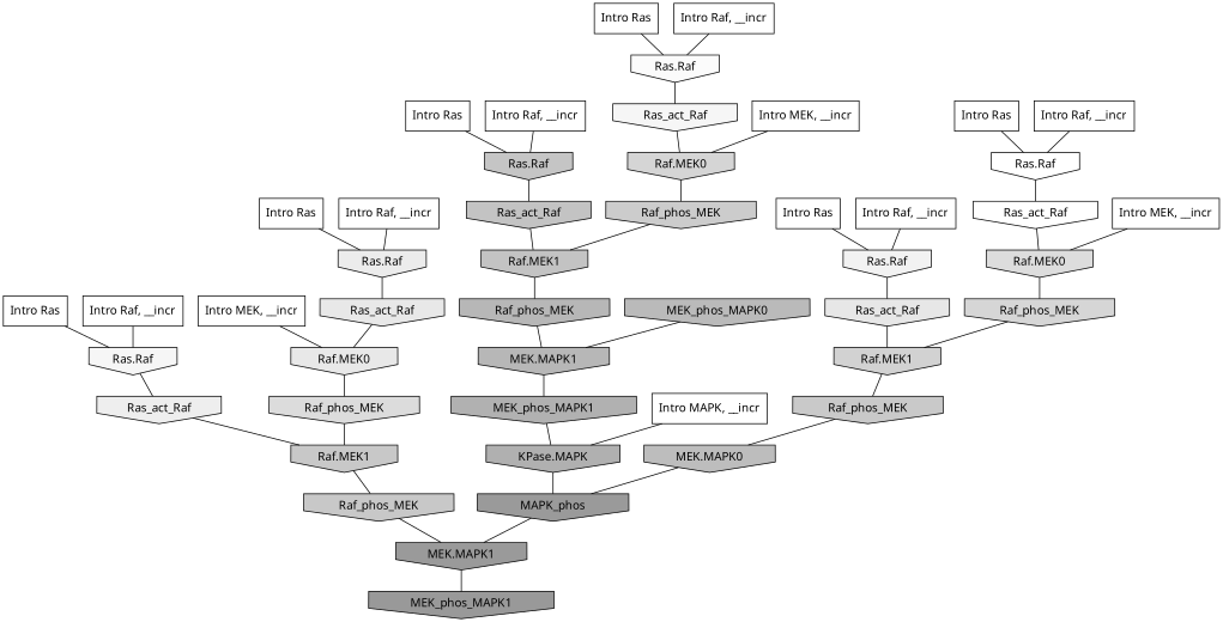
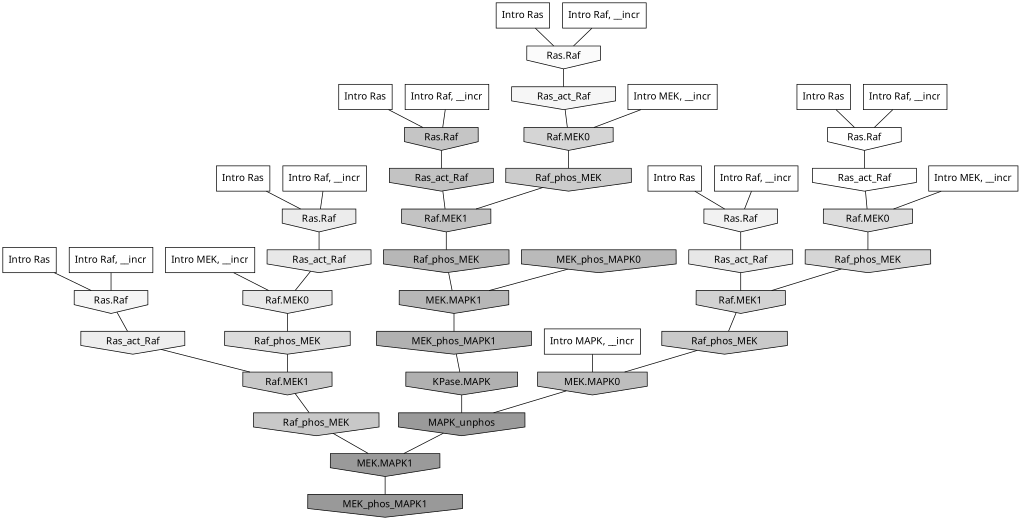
  digraph {
    rankdir=TB
    ranksep=0.30
    node [fillcolor="0.000 0.000 1.000" fontname="CMU Serif" shape=invhouse style=filled]
    edge [color="0.000 0.000 0.000" dir=none fontname="CMU Serif"]
    n1 [label="Intro Ras" shape=rectangle]
    n2 [fillcolor="0.000 0.000 0.949" label="Ras.Raf"]
    n3 [fillcolor="0.000 0.000 0.906" label=Ras_act_Raf]
    n4 [label="Intro Ras" shape=rectangle]
    n5 [fillcolor="0.000 0.000 0.983" label="Ras.Raf"]
    n6 [fillcolor="0.000 0.000 0.964" label=Ras_act_Raf]
    n7 [label="Intro Ras" shape=rectangle]
    n8 [fillcolor="0.000 0.000 0.963" label="Ras.Raf"]
    n9 [fillcolor="0.000 0.000 0.930" label=Ras_act_Raf]
    n10 [label="Intro Ras" shape=rectangle]
    n11 [label="Ras.Raf"]
    n12 [label=Ras_act_Raf]
    n13 [label="Intro Ras" shape=rectangle]
    n14 [fillcolor="0.000 0.000 0.770" label="Ras.Raf"]
    n15 [fillcolor="0.000 0.000 0.763" label=Ras_act_Raf]
    n16 [label="Intro Ras" shape=rectangle]
    n17 [fillcolor="0.000 0.000 0.924" label="Ras.Raf"]
    n18 [fillcolor="0.000 0.000 0.907" label=Ras_act_Raf]
    n19 [label="Intro Raf, __incr" shape=rectangle]
    n20 [label="Intro Raf, __incr" shape=rectangle]
    n21 [label="Intro Raf, __incr" shape=rectangle]
    n22 [label="Intro Raf, __incr" shape=rectangle]
    n23 [label="Intro Raf, __incr" shape=rectangle]
    n24 [label="Intro Raf, __incr" shape=rectangle]
    n25 [label="Intro MEK, __incr" shape=rectangle]
    n26 [fillcolor="0.000 0.000 0.907" label="Raf.MEK0"]
    n27 [fillcolor="0.000 0.000 0.860" label=Raf_phos_MEK]
    n28 [label="Intro MEK, __incr" shape=rectangle]
    n29 [fillcolor="0.000 0.000 0.833" label="Raf.MEK0"]
    n30 [fillcolor="0.000 0.000 0.798" label=Raf_phos_MEK]
    n31 [label="Intro MEK, __incr" shape=rectangle]
    n32 [fillcolor="0.000 0.000 0.865" label="Raf.MEK0"]
    n33 [fillcolor="0.000 0.000 0.838" label=Raf_phos_MEK]
    n34 [label="Intro MAPK, __incr" shape=rectangle]
    n35 [fillcolor="0.000 0.000 0.739" label="MEK.MAPK0"]
-   n36 [fillcolor="0.000 0.000 0.602" label=MAPK_phos]
+   n36 [fillcolor="0.000 0.000 0.602" label=MAPK_unphos]
    n37 [fillcolor="0.000 0.000 0.688" label="KPase.MAPK"]
    n38 [fillcolor="0.000 0.000 0.782" label="Raf.MEK1"]
    n39 [fillcolor="0.000 0.000 0.823" label="Raf.MEK1"]
    n40 [fillcolor="0.000 0.000 0.782" label=Raf_phos_MEK]
    n41 [fillcolor="0.000 0.000 0.786" label=Raf_phos_MEK]
    n42 [fillcolor="0.000 0.000 0.763" label="Raf.MEK1"]
    n43 [fillcolor="0.000 0.000 0.718" label=Raf_phos_MEK]
    n44 [fillcolor="0.000 0.000 0.602" label="MEK.MAPK1"]
    n45 [fillcolor="0.000 0.000 0.600" label=MEK_phos_MAPK1]
    n46 [fillcolor="0.000 0.000 0.718" label="MEK.MAPK1"]
    n47 [fillcolor="0.000 0.000 0.728" label=MEK_phos_MAPK0]
    n48 [fillcolor="0.000 0.000 0.695" label=MEK_phos_MAPK1]
    n1 -> n2
    n2 -> n3
    n3 -> n39
    n4 -> n5
    n5 -> n6
    n6 -> n29
    n7 -> n8
    n8 -> n9
    n9 -> n38
    n10 -> n11
    n11 -> n12
    n12 -> n32
    n13 -> n14
    n14 -> n15
    n15 -> n42
    n16 -> n17
    n17 -> n18
    n18 -> n26
    n19 -> n17
    n20 -> n14
    n21 -> n5
    n22 -> n11
    n23 -> n2
    n24 -> n8
    n25 -> n26
    n26 -> n27
    n27 -> n38
    n28 -> n29
    n29 -> n30
    n30 -> n42
    n31 -> n32
    n32 -> n33
    n33 -> n39
-   n34 -> n37
+   n34 -> n35
    n35 -> n36
    n36 -> n44
    n37 -> n36
    n38 -> n40
    n39 -> n41
    n40 -> n44
    n41 -> n35
    n42 -> n43
    n43 -> n46
    n44 -> n45
    n46 -> n48
    n47 -> n46
    n48 -> n37
  }
